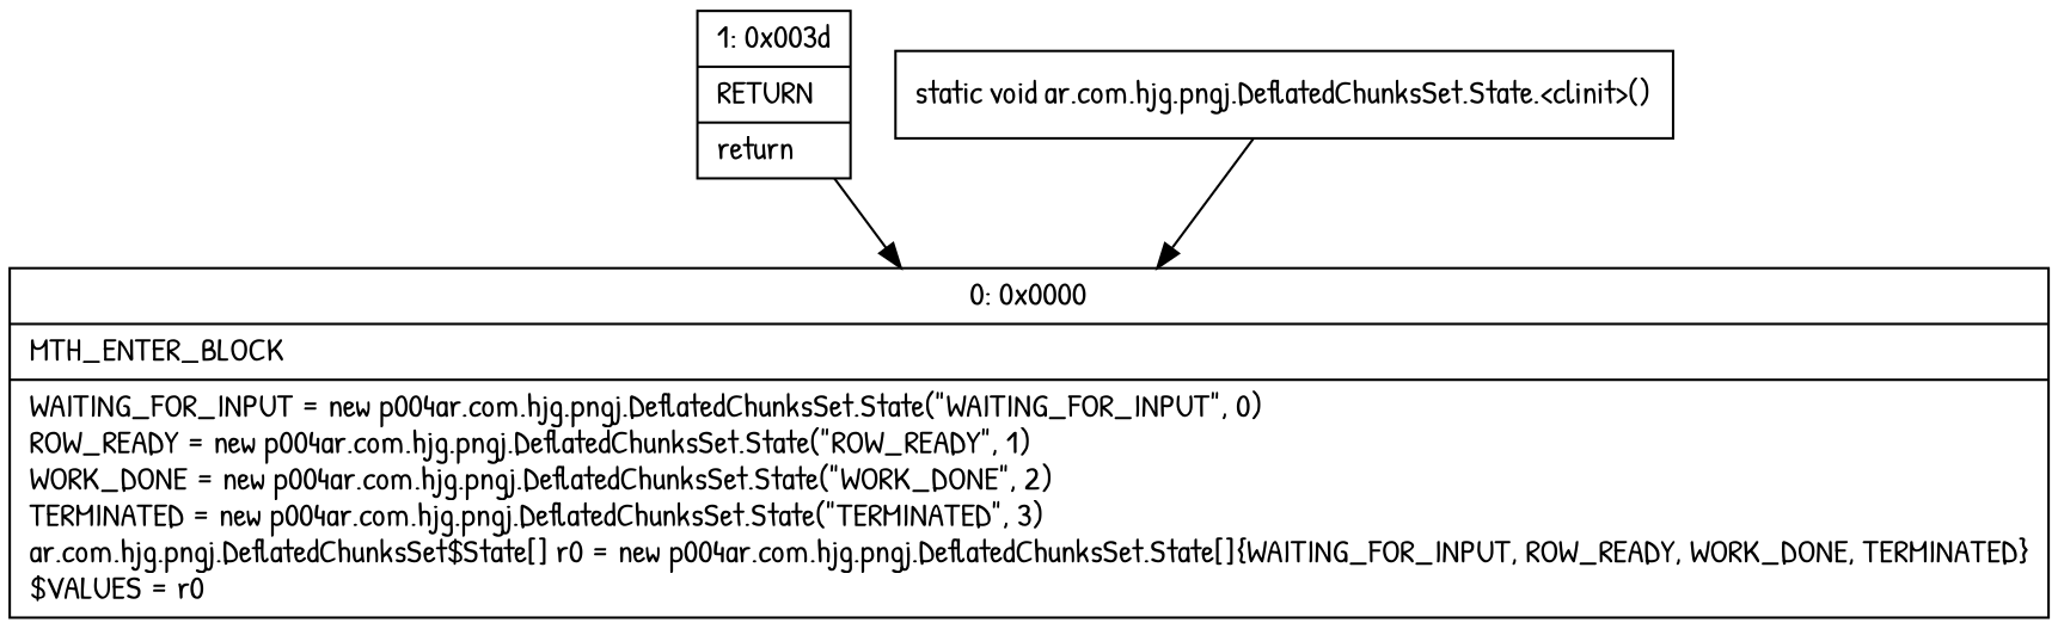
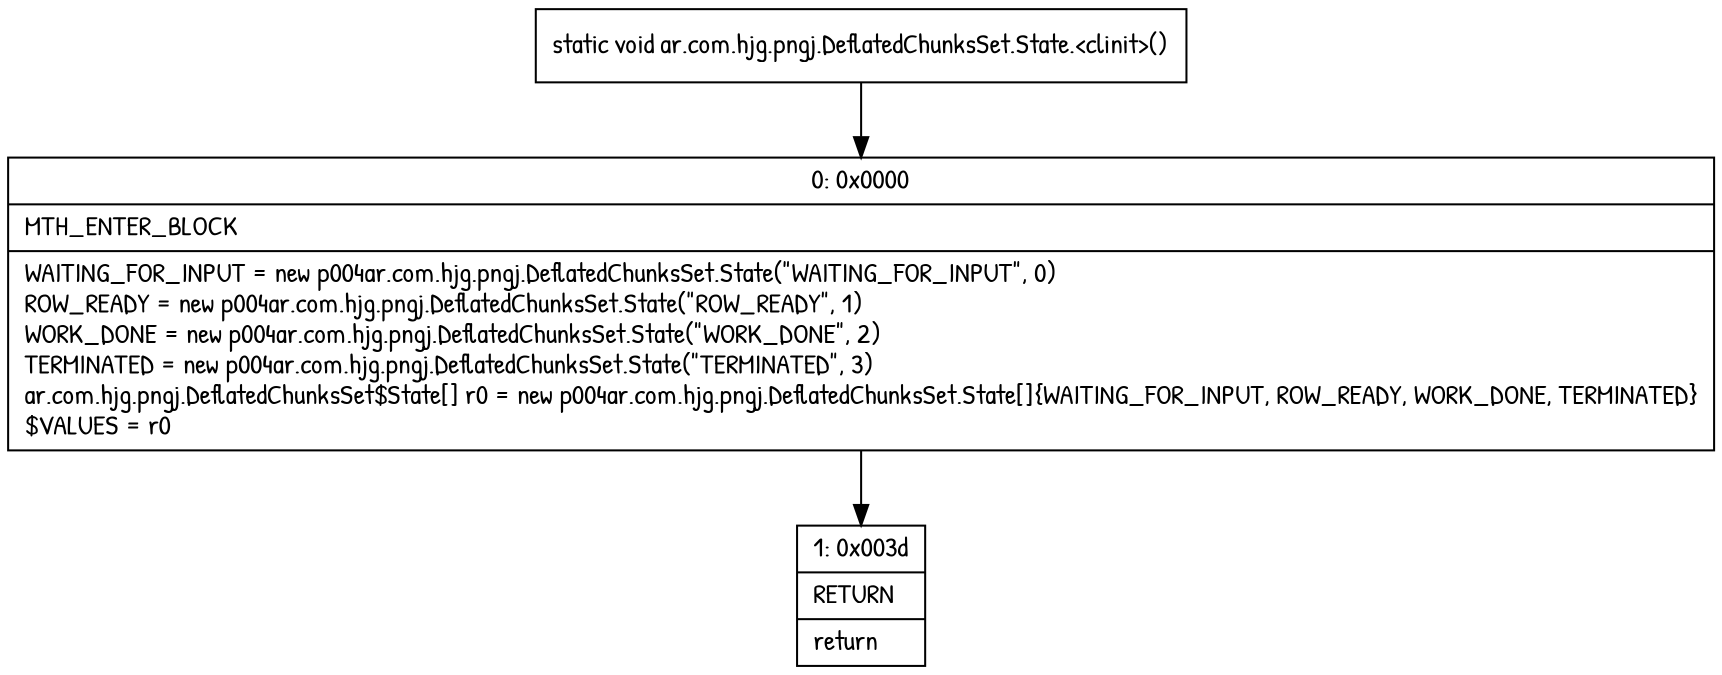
  digraph {
    fontname="Patrick Hand"
    node [shape=record fontname="Patrick Hand"]
    edge [fontname="Patrick Hand"]
    n1 [label="{0\:\ 0x0000|MTH_ENTER_BLOCK\l|WAITING_FOR_INPUT = new p004ar.com.hjg.pngj.DeflatedChunksSet.State(\"WAITING_FOR_INPUT\", 0)\lROW_READY = new p004ar.com.hjg.pngj.DeflatedChunksSet.State(\"ROW_READY\", 1)\lWORK_DONE = new p004ar.com.hjg.pngj.DeflatedChunksSet.State(\"WORK_DONE\", 2)\lTERMINATED = new p004ar.com.hjg.pngj.DeflatedChunksSet.State(\"TERMINATED\", 3)\lar.com.hjg.pngj.DeflatedChunksSet$State[] r0 = new p004ar.com.hjg.pngj.DeflatedChunksSet.State[]\{WAITING_FOR_INPUT, ROW_READY, WORK_DONE, TERMINATED\}\l$VALUES = r0\l}"]
    n2 [label="{1\:\ 0x003d|RETURN\l|return\l}"]
    n3 [label="{static void ar.com.hjg.pngj.DeflatedChunksSet.State.\<clinit\>() }"]
-   n2 -> n1
+   n1 -> n2
    n3 -> n1
  }
